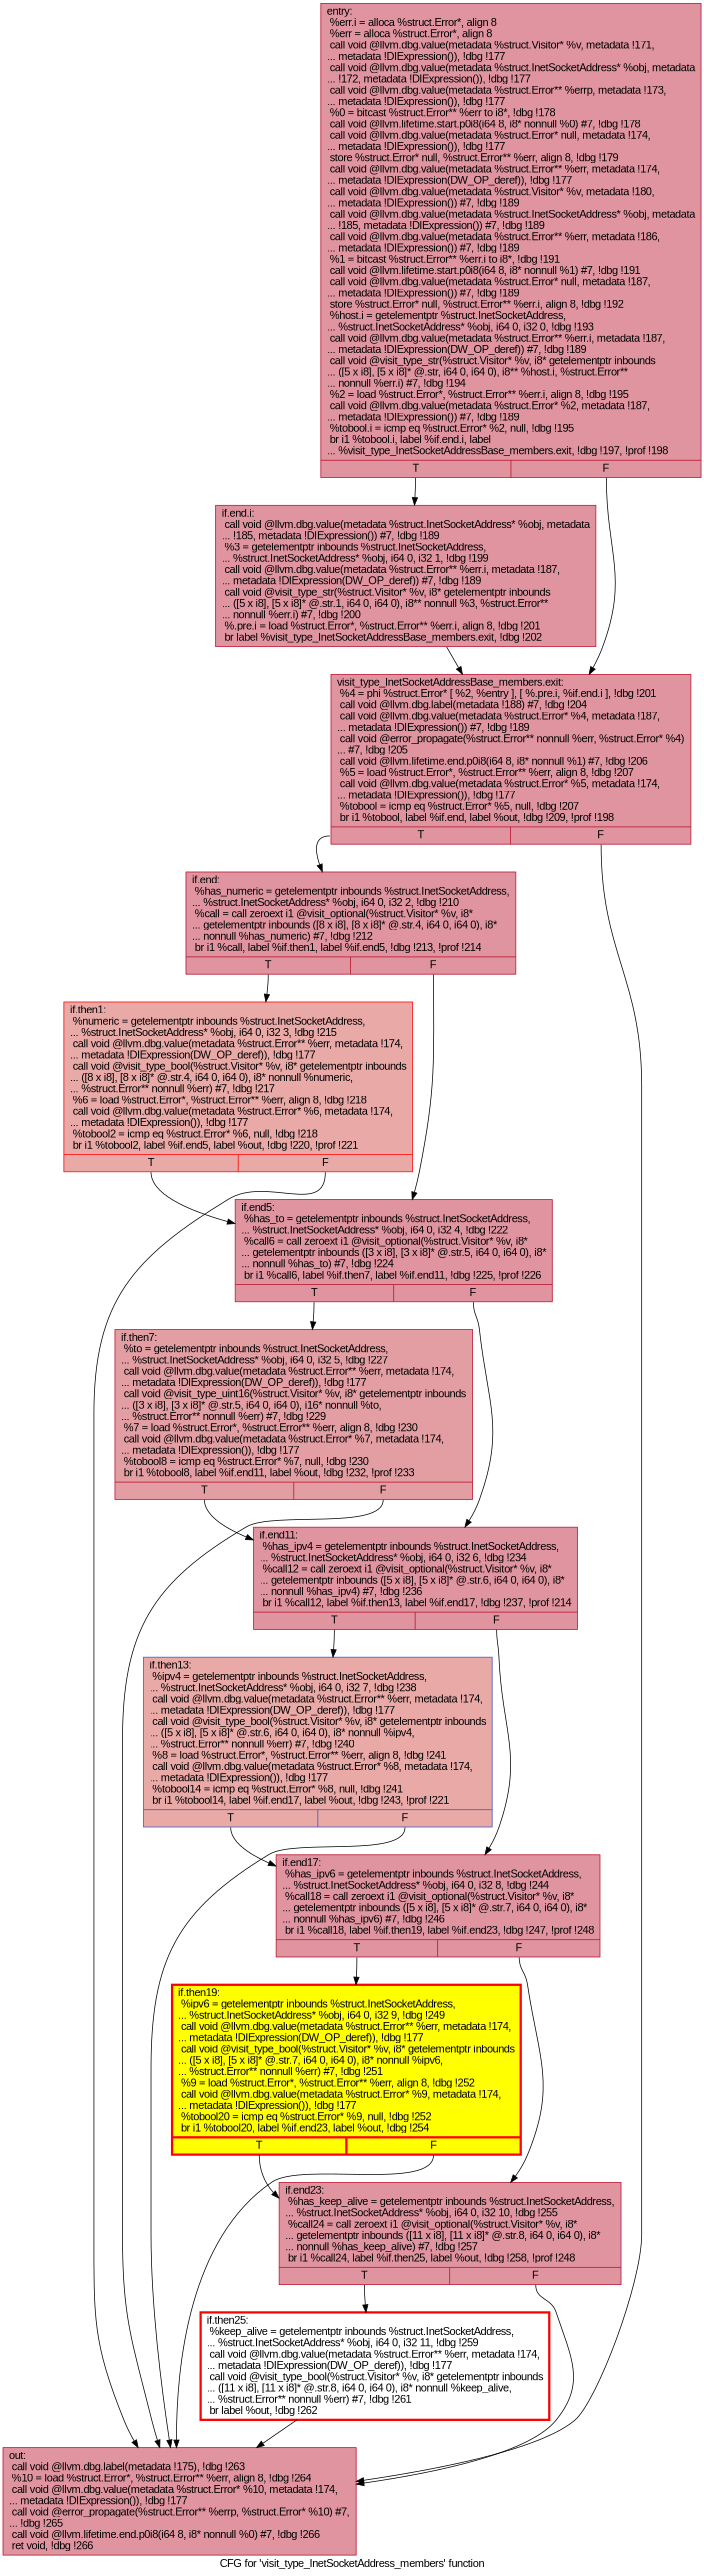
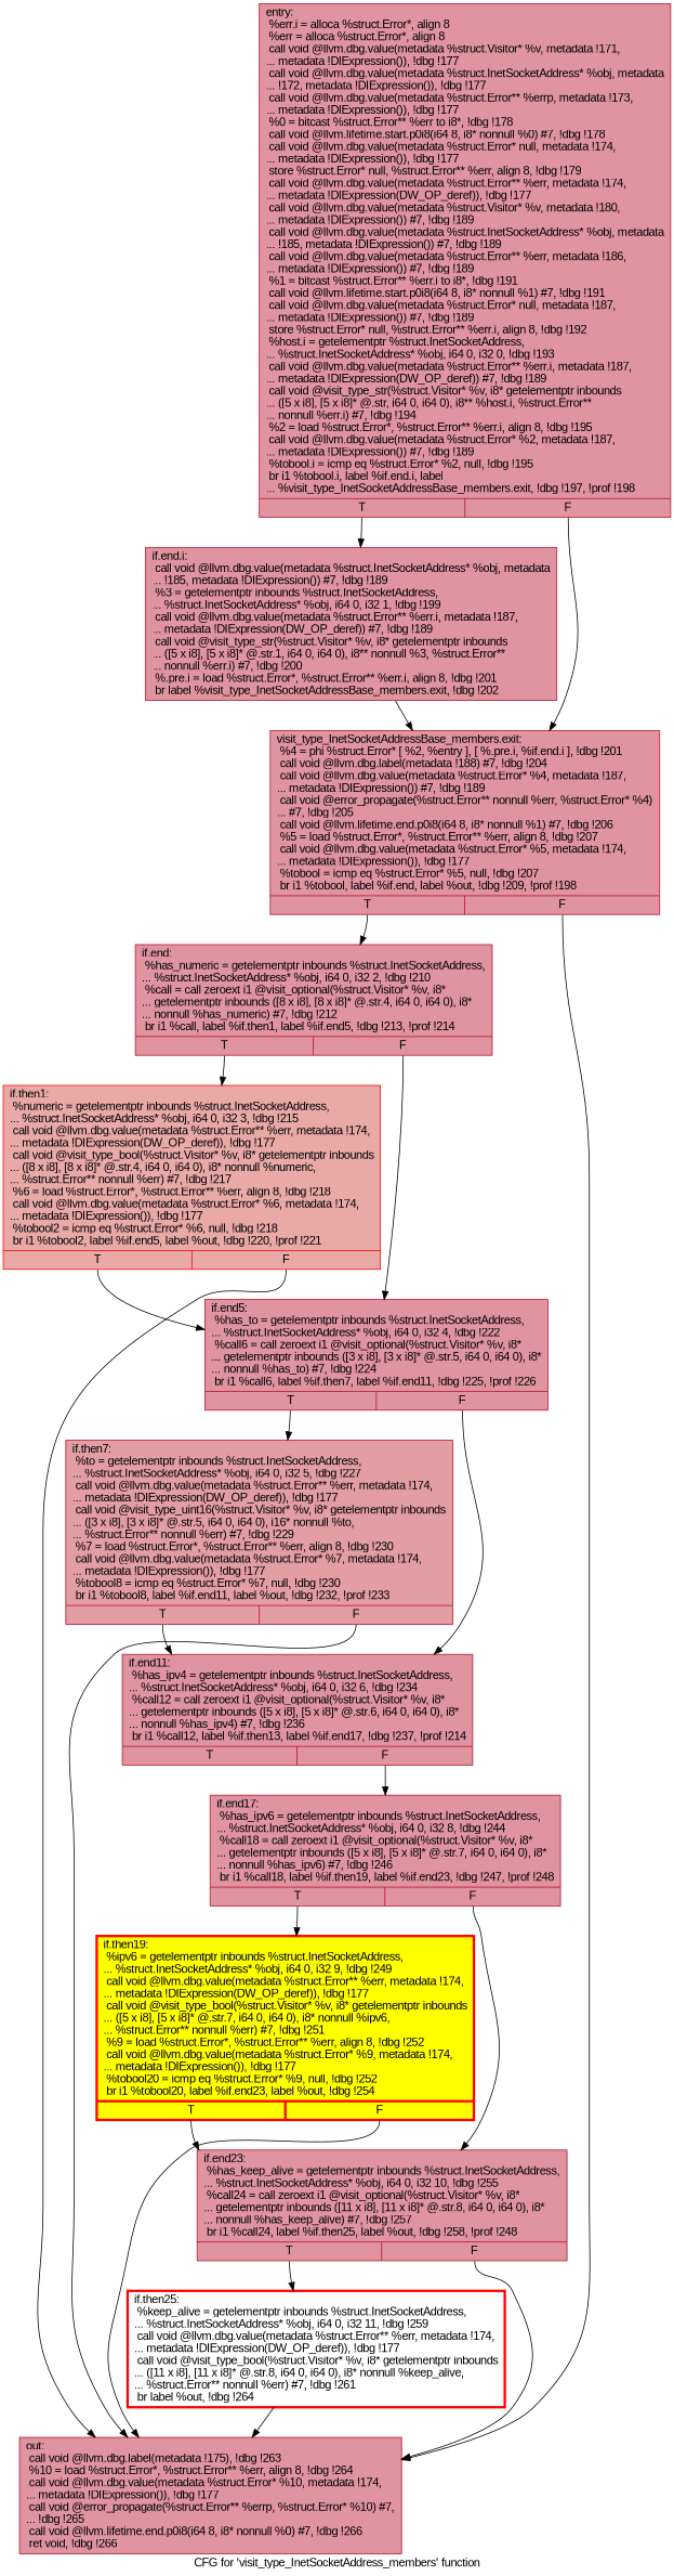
  digraph {
    fontname="Liberation Sans"
    label="CFG for 'visit_type_InetSocketAddress_members' function"
    node [color="#b70d28ff" fillcolor="#b70d2870" fontname="Liberation Sans" shape=record style=filled]
    edge [fontname="Liberation Sans" tailport=s0]
    n1 [label="{entry:\l  %err.i = alloca %struct.Error*, align 8\l  %err = alloca %struct.Error*, align 8\l  call void @llvm.dbg.value(metadata %struct.Visitor* %v, metadata !171,\l... metadata !DIExpression()), !dbg !177\l  call void @llvm.dbg.value(metadata %struct.InetSocketAddress* %obj, metadata\l... !172, metadata !DIExpression()), !dbg !177\l  call void @llvm.dbg.value(metadata %struct.Error** %errp, metadata !173,\l... metadata !DIExpression()), !dbg !177\l  %0 = bitcast %struct.Error** %err to i8*, !dbg !178\l  call void @llvm.lifetime.start.p0i8(i64 8, i8* nonnull %0) #7, !dbg !178\l  call void @llvm.dbg.value(metadata %struct.Error* null, metadata !174,\l... metadata !DIExpression()), !dbg !177\l  store %struct.Error* null, %struct.Error** %err, align 8, !dbg !179\l  call void @llvm.dbg.value(metadata %struct.Error** %err, metadata !174,\l... metadata !DIExpression(DW_OP_deref)), !dbg !177\l  call void @llvm.dbg.value(metadata %struct.Visitor* %v, metadata !180,\l... metadata !DIExpression()) #7, !dbg !189\l  call void @llvm.dbg.value(metadata %struct.InetSocketAddress* %obj, metadata\l... !185, metadata !DIExpression()) #7, !dbg !189\l  call void @llvm.dbg.value(metadata %struct.Error** %err, metadata !186,\l... metadata !DIExpression()) #7, !dbg !189\l  %1 = bitcast %struct.Error** %err.i to i8*, !dbg !191\l  call void @llvm.lifetime.start.p0i8(i64 8, i8* nonnull %1) #7, !dbg !191\l  call void @llvm.dbg.value(metadata %struct.Error* null, metadata !187,\l... metadata !DIExpression()) #7, !dbg !189\l  store %struct.Error* null, %struct.Error** %err.i, align 8, !dbg !192\l  %host.i = getelementptr %struct.InetSocketAddress,\l... %struct.InetSocketAddress* %obj, i64 0, i32 0, !dbg !193\l  call void @llvm.dbg.value(metadata %struct.Error** %err.i, metadata !187,\l... metadata !DIExpression(DW_OP_deref)) #7, !dbg !189\l  call void @visit_type_str(%struct.Visitor* %v, i8* getelementptr inbounds\l... ([5 x i8], [5 x i8]* @.str, i64 0, i64 0), i8** %host.i, %struct.Error**\l... nonnull %err.i) #7, !dbg !194\l  %2 = load %struct.Error*, %struct.Error** %err.i, align 8, !dbg !195\l  call void @llvm.dbg.value(metadata %struct.Error* %2, metadata !187,\l... metadata !DIExpression()) #7, !dbg !189\l  %tobool.i = icmp eq %struct.Error* %2, null, !dbg !195\l  br i1 %tobool.i, label %if.end.i, label\l... %visit_type_InetSocketAddressBase_members.exit, !dbg !197, !prof !198\l|{<s0>T|<s1>F}}"]
    n2 [label="{if.end.i:                                         \l  call void @llvm.dbg.value(metadata %struct.InetSocketAddress* %obj, metadata\l... !185, metadata !DIExpression()) #7, !dbg !189\l  %3 = getelementptr inbounds %struct.InetSocketAddress,\l... %struct.InetSocketAddress* %obj, i64 0, i32 1, !dbg !199\l  call void @llvm.dbg.value(metadata %struct.Error** %err.i, metadata !187,\l... metadata !DIExpression(DW_OP_deref)) #7, !dbg !189\l  call void @visit_type_str(%struct.Visitor* %v, i8* getelementptr inbounds\l... ([5 x i8], [5 x i8]* @.str.1, i64 0, i64 0), i8** nonnull %3, %struct.Error**\l... nonnull %err.i) #7, !dbg !200\l  %.pre.i = load %struct.Error*, %struct.Error** %err.i, align 8, !dbg !201\l  br label %visit_type_InetSocketAddressBase_members.exit, !dbg !202\l}"]
    n3 [label="{visit_type_InetSocketAddressBase_members.exit:    \l  %4 = phi %struct.Error* [ %2, %entry ], [ %.pre.i, %if.end.i ], !dbg !201\l  call void @llvm.dbg.label(metadata !188) #7, !dbg !204\l  call void @llvm.dbg.value(metadata %struct.Error* %4, metadata !187,\l... metadata !DIExpression()) #7, !dbg !189\l  call void @error_propagate(%struct.Error** nonnull %err, %struct.Error* %4)\l... #7, !dbg !205\l  call void @llvm.lifetime.end.p0i8(i64 8, i8* nonnull %1) #7, !dbg !206\l  %5 = load %struct.Error*, %struct.Error** %err, align 8, !dbg !207\l  call void @llvm.dbg.value(metadata %struct.Error* %5, metadata !174,\l... metadata !DIExpression()), !dbg !177\l  %tobool = icmp eq %struct.Error* %5, null, !dbg !207\l  br i1 %tobool, label %if.end, label %out, !dbg !209, !prof !198\l|{<s0>T|<s1>F}}"]
    n4 [label="{if.end:                                           \l  %has_numeric = getelementptr inbounds %struct.InetSocketAddress,\l... %struct.InetSocketAddress* %obj, i64 0, i32 2, !dbg !210\l  %call = call zeroext i1 @visit_optional(%struct.Visitor* %v, i8*\l... getelementptr inbounds ([8 x i8], [8 x i8]* @.str.4, i64 0, i64 0), i8*\l... nonnull %has_numeric) #7, !dbg !212\l  br i1 %call, label %if.then1, label %if.end5, !dbg !213, !prof !214\l|{<s0>T|<s1>F}}"]
    n5 [label="{out:                                              \l  call void @llvm.dbg.label(metadata !175), !dbg !263\l  %10 = load %struct.Error*, %struct.Error** %err, align 8, !dbg !264\l  call void @llvm.dbg.value(metadata %struct.Error* %10, metadata !174,\l... metadata !DIExpression()), !dbg !177\l  call void @error_propagate(%struct.Error** %errp, %struct.Error* %10) #7,\l... !dbg !265\l  call void @llvm.lifetime.end.p0i8(i64 8, i8* nonnull %0) #7, !dbg !266\l  ret void, !dbg !266\l}"]
    n6 [color=red fillcolor="#ca3b3770" label="{if.then1:                                         \l  %numeric = getelementptr inbounds %struct.InetSocketAddress,\l... %struct.InetSocketAddress* %obj, i64 0, i32 3, !dbg !215\l  call void @llvm.dbg.value(metadata %struct.Error** %err, metadata !174,\l... metadata !DIExpression(DW_OP_deref)), !dbg !177\l  call void @visit_type_bool(%struct.Visitor* %v, i8* getelementptr inbounds\l... ([8 x i8], [8 x i8]* @.str.4, i64 0, i64 0), i8* nonnull %numeric,\l... %struct.Error** nonnull %err) #7, !dbg !217\l  %6 = load %struct.Error*, %struct.Error** %err, align 8, !dbg !218\l  call void @llvm.dbg.value(metadata %struct.Error* %6, metadata !174,\l... metadata !DIExpression()), !dbg !177\l  %tobool2 = icmp eq %struct.Error* %6, null, !dbg !218\l  br i1 %tobool2, label %if.end5, label %out, !dbg !220, !prof !221\l|{<s0>T|<s1>F}}"]
    n7 [label="{if.end5:                                          \l  %has_to = getelementptr inbounds %struct.InetSocketAddress,\l... %struct.InetSocketAddress* %obj, i64 0, i32 4, !dbg !222\l  %call6 = call zeroext i1 @visit_optional(%struct.Visitor* %v, i8*\l... getelementptr inbounds ([3 x i8], [3 x i8]* @.str.5, i64 0, i64 0), i8*\l... nonnull %has_to) #7, !dbg !224\l  br i1 %call6, label %if.then7, label %if.end11, !dbg !225, !prof !226\l|{<s0>T|<s1>F}}"]
    n8 [fillcolor="#be242e70" label="{if.then7:                                         \l  %to = getelementptr inbounds %struct.InetSocketAddress,\l... %struct.InetSocketAddress* %obj, i64 0, i32 5, !dbg !227\l  call void @llvm.dbg.value(metadata %struct.Error** %err, metadata !174,\l... metadata !DIExpression(DW_OP_deref)), !dbg !177\l  call void @visit_type_uint16(%struct.Visitor* %v, i8* getelementptr inbounds\l... ([3 x i8], [3 x i8]* @.str.5, i64 0, i64 0), i16* nonnull %to,\l... %struct.Error** nonnull %err) #7, !dbg !229\l  %7 = load %struct.Error*, %struct.Error** %err, align 8, !dbg !230\l  call void @llvm.dbg.value(metadata %struct.Error* %7, metadata !174,\l... metadata !DIExpression()), !dbg !177\l  %tobool8 = icmp eq %struct.Error* %7, null, !dbg !230\l  br i1 %tobool8, label %if.end11, label %out, !dbg !232, !prof !233\l|{<s0>T|<s1>F}}"]
    n9 [label="{if.end11:                                         \l  %has_ipv4 = getelementptr inbounds %struct.InetSocketAddress,\l... %struct.InetSocketAddress* %obj, i64 0, i32 6, !dbg !234\l  %call12 = call zeroext i1 @visit_optional(%struct.Visitor* %v, i8*\l... getelementptr inbounds ([5 x i8], [5 x i8]* @.str.6, i64 0, i64 0), i8*\l... nonnull %has_ipv4) #7, !dbg !236\l  br i1 %call12, label %if.then13, label %if.end17, !dbg !237, !prof !214\l|{<s0>T|<s1>F}}"]
-   n10 [color="#3d50c3ff" fillcolor="#ca3b3770" label="{if.then13:                                        \l  %ipv4 = getelementptr inbounds %struct.InetSocketAddress,\l... %struct.InetSocketAddress* %obj, i64 0, i32 7, !dbg !238\l  call void @llvm.dbg.value(metadata %struct.Error** %err, metadata !174,\l... metadata !DIExpression(DW_OP_deref)), !dbg !177\l  call void @visit_type_bool(%struct.Visitor* %v, i8* getelementptr inbounds\l... ([5 x i8], [5 x i8]* @.str.6, i64 0, i64 0), i8* nonnull %ipv4,\l... %struct.Error** nonnull %err) #7, !dbg !240\l  %8 = load %struct.Error*, %struct.Error** %err, align 8, !dbg !241\l  call void @llvm.dbg.value(metadata %struct.Error* %8, metadata !174,\l... metadata !DIExpression()), !dbg !177\l  %tobool14 = icmp eq %struct.Error* %8, null, !dbg !241\l  br i1 %tobool14, label %if.end17, label %out, !dbg !243, !prof !221\l|{<s0>T|<s1>F}}"]
    n11 [label="{if.end17:                                         \l  %has_ipv6 = getelementptr inbounds %struct.InetSocketAddress,\l... %struct.InetSocketAddress* %obj, i64 0, i32 8, !dbg !244\l  %call18 = call zeroext i1 @visit_optional(%struct.Visitor* %v, i8*\l... getelementptr inbounds ([5 x i8], [5 x i8]* @.str.7, i64 0, i64 0), i8*\l... nonnull %has_ipv6) #7, !dbg !246\l  br i1 %call18, label %if.then19, label %if.end23, !dbg !247, !prof !248\l|{<s0>T|<s1>F}}"]
    n12 [color=red fillcolor=yellow label="{if.then19:                                        \l  %ipv6 = getelementptr inbounds %struct.InetSocketAddress,\l... %struct.InetSocketAddress* %obj, i64 0, i32 9, !dbg !249\l  call void @llvm.dbg.value(metadata %struct.Error** %err, metadata !174,\l... metadata !DIExpression(DW_OP_deref)), !dbg !177\l  call void @visit_type_bool(%struct.Visitor* %v, i8* getelementptr inbounds\l... ([5 x i8], [5 x i8]* @.str.7, i64 0, i64 0), i8* nonnull %ipv6,\l... %struct.Error** nonnull %err) #7, !dbg !251\l  %9 = load %struct.Error*, %struct.Error** %err, align 8, !dbg !252\l  call void @llvm.dbg.value(metadata %struct.Error* %9, metadata !174,\l... metadata !DIExpression()), !dbg !177\l  %tobool20 = icmp eq %struct.Error* %9, null, !dbg !252\l  br i1 %tobool20, label %if.end23, label %out, !dbg !254\l|{<s0>T|<s1>F}}" penwidth=3.0]
    n13 [label="{if.end23:                                         \l  %has_keep_alive = getelementptr inbounds %struct.InetSocketAddress,\l... %struct.InetSocketAddress* %obj, i64 0, i32 10, !dbg !255\l  %call24 = call zeroext i1 @visit_optional(%struct.Visitor* %v, i8*\l... getelementptr inbounds ([11 x i8], [11 x i8]* @.str.8, i64 0, i64 0), i8*\l... nonnull %has_keep_alive) #7, !dbg !257\l  br i1 %call24, label %if.then25, label %out, !dbg !258, !prof !248\l|{<s0>T|<s1>F}}"]
-   n14 [color=red label="{if.then25:                                        \l  %keep_alive = getelementptr inbounds %struct.InetSocketAddress,\l... %struct.InetSocketAddress* %obj, i64 0, i32 11, !dbg !259\l  call void @llvm.dbg.value(metadata %struct.Error** %err, metadata !174,\l... metadata !DIExpression(DW_OP_deref)), !dbg !177\l  call void @visit_type_bool(%struct.Visitor* %v, i8* getelementptr inbounds\l... ([11 x i8], [11 x i8]* @.str.8, i64 0, i64 0), i8* nonnull %keep_alive,\l... %struct.Error** nonnull %err) #7, !dbg !261\l  br label %out, !dbg !262\l}" penwidth=3.0 fillcolor="" style=""]
+   n14 [color=red label="{if.then25:                                        \l  %keep_alive = getelementptr inbounds %struct.InetSocketAddress,\l... %struct.InetSocketAddress* %obj, i64 0, i32 11, !dbg !259\l  call void @llvm.dbg.value(metadata %struct.Error** %err, metadata !174,\l... metadata !DIExpression(DW_OP_deref)), !dbg !177\l  call void @visit_type_bool(%struct.Visitor* %v, i8* getelementptr inbounds\l... ([11 x i8], [11 x i8]* @.str.8, i64 0, i64 0), i8* nonnull %keep_alive,\l... %struct.Error** nonnull %err) #7, !dbg !261\l  br label %out, !dbg !264\l}" penwidth=3.0 fillcolor="" style=""]
    n1 -> n2
    n1 -> n3 [tailport=s1]
    n2 -> n3
    n3 -> n4
    n3 -> n5 [tailport=s1]
    n4 -> n6
    n4 -> n7 [tailport=s1]
    n6 -> n5 [tailport=s1]
    n6 -> n7
    n7 -> n8
    n7 -> n9 [tailport=s1]
    n8 -> n5 [tailport=s1]
    n8 -> n9
-   n9 -> n10
    n9 -> n11 [tailport=s1]
-   n10 -> n5 [tailport=s1]
-   n10 -> n11
    n11 -> n12
    n11 -> n13 [tailport=s1]
    n12 -> n5 [tailport=s1]
    n12 -> n13
    n13 -> n5 [tailport=s1]
    n13 -> n14
    n14 -> n5
  }
